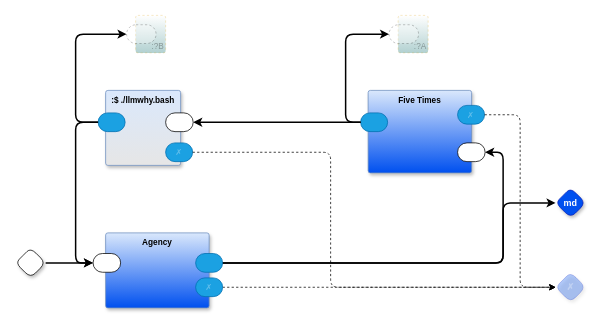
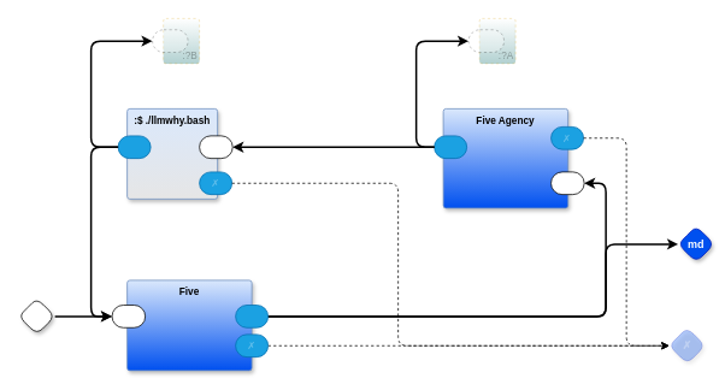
  <mxCell id="0" />
  <mxCell id="1" parent="0" />
  <mxCell id="2" style="edgeStyle=orthogonalEdgeStyle;rounded=1;orthogonalLoop=1;jettySize=auto;html=1;exitX=1;exitY=0.5;exitDx=0;exitDy=0;exitPerimeter=0;strokeWidth=2;entryX=0;entryY=0.5;entryDx=0;entryDy=0;entryPerimeter=0;curved=0;" parent="1" source="3" target="28" edge="1"><mxGeometry relative="1" as="geometry" /></mxCell>
  <mxCell id="3" value="" style="rhombus;whiteSpace=wrap;html=1;rounded=1;fontStyle=1;glass=0;sketch=0;fontSize=12;points=[[0,0.5,0,0,0],[0.5,0,0,0,0],[0.5,1,0,0,0],[1,0.5,0,0,0]];shadow=1;fontFamily=Helvetica;fontColor=default;" parent="1" vertex="1"><mxGeometry x="20" y="330" width="40" height="40" as="geometry" /></mxCell>
- <mxCell id="4" value="md" style="rhombus;whiteSpace=wrap;html=1;rounded=1;fontStyle=1;glass=0;sketch=0;fontSize=12;points=[[0,0.5,0,0,0],[0.5,0,0,0,0],[0.5,1,0,0,0],[1,0.5,0,0,0]];shadow=1;fillColor=#0050ef;fontColor=#ffffff;strokeColor=#001DBC;fontFamily=Helvetica;" parent="1" vertex="1"><mxGeometry x="740" y="250" width="40" height="40" as="geometry" /></mxCell>
+ <mxCell id="4" value="md" style="rhombus;whiteSpace=wrap;html=1;rounded=1;fontStyle=1;glass=0;sketch=0;fontSize=12;points=[[0,0.5,0,0,0],[0.5,0,0,0,0],[0.5,1,0,0,0],[1,0.5,0,0,0]];shadow=1;fillColor=#0050ef;fontColor=#ffffff;strokeColor=#001DBC;fontFamily=Helvetica;" parent="1" vertex="1"><mxGeometry x="750" y="250" width="40" height="40" as="geometry" /></mxCell>
  <mxCell id="5" style="edgeStyle=orthogonalEdgeStyle;rounded=1;orthogonalLoop=1;jettySize=auto;html=1;exitX=1;exitY=0.5;exitDx=0;exitDy=0;exitPerimeter=0;entryX=0;entryY=0.5;entryDx=0;entryDy=0;entryPerimeter=0;strokeWidth=2;curved=0;" parent="1" source="29" target="4" edge="1"><mxGeometry relative="1" as="geometry"><Array as="points"><mxPoint x="670" y="350" /><mxPoint x="670" y="270" /></Array></mxGeometry></mxCell>
  <mxCell id="6" value="✗" style="rhombus;whiteSpace=wrap;html=1;rounded=1;fillColor=#0050ef;fontColor=#ffffff;strokeColor=#001DBC;fontStyle=1;glass=0;sketch=0;fontSize=12;points=[[0,0.5,0,0,0],[0.5,0,0,0,0],[0.5,1,0,0,0],[1,0.5,0,0,0]];shadow=1;opacity=30;textOpacity=30;" parent="1" vertex="1"><mxGeometry x="740" y="362.5" width="40" height="40" as="geometry" /></mxCell>
- <mxCell id="7" value="Five Times" style="rounded=1;whiteSpace=wrap;html=1;container=1;recursiveResize=0;verticalAlign=top;arcSize=6;fontStyle=1;autosize=0;points=[];absoluteArcSize=1;shadow=1;strokeColor=#6c8ebf;fillColor=#dae8fc;fontFamily=Helvetica;fontSize=11;gradientColor=#0050EF;fontColor=default;" parent="1" vertex="1"><mxGeometry x="490" y="120" width="138" height="110" as="geometry"><mxRectangle x="-98" y="-1230" width="99" height="26" as="alternateBounds" /></mxGeometry></mxCell>
+ <mxCell id="7" value="Five Agency" style="rounded=1;whiteSpace=wrap;html=1;container=1;recursiveResize=0;verticalAlign=top;arcSize=6;fontStyle=1;autosize=0;points=[];absoluteArcSize=1;shadow=1;strokeColor=#6c8ebf;fillColor=#dae8fc;fontFamily=Helvetica;fontSize=11;gradientColor=#0050EF;fontColor=default;" parent="1" vertex="1"><mxGeometry x="490" y="120" width="138" height="110" as="geometry"><mxRectangle x="-98" y="-1230" width="99" height="26" as="alternateBounds" /></mxGeometry></mxCell>
  <mxCell id="8" value="" style="rounded=1;whiteSpace=wrap;html=1;sketch=0;points=[[0,0.5,0,0,0],[1,0.5,0,0,0]];fillColor=#1ba1e2;fontColor=#ffffff;strokeColor=#006EAF;arcSize=50;fontFamily=Helvetica;fontSize=11;" parent="7" vertex="1"><mxGeometry x="-10" y="30" width="36" height="25" as="geometry" /></mxCell>
  <mxCell id="9" value="" style="rounded=1;whiteSpace=wrap;html=1;sketch=0;points=[[0,0.5,0,0,0],[1,0.5,0,0,0]];arcSize=50;fontFamily=Helvetica;fontSize=11;fontColor=default;" parent="7" vertex="1"><mxGeometry x="119.25" y="70" width="36.75" height="25" as="geometry" /></mxCell>
  <mxCell id="10" value="✗" style="rounded=1;whiteSpace=wrap;html=1;sketch=0;points=[[0,0.5,0,0,0],[1,0.5,0,0,0]];fillColor=#1ba1e2;fontColor=#ffffff;strokeColor=#006EAF;arcSize=50;fontFamily=Helvetica;fontSize=11;textOpacity=30;" parent="7" vertex="1"><mxGeometry x="119.25" y="20" width="36" height="25" as="geometry" /></mxCell>
  <mxCell id="11" style="edgeStyle=orthogonalEdgeStyle;shape=connector;curved=0;rounded=1;orthogonalLoop=1;jettySize=auto;html=1;exitX=1;exitY=0.5;exitDx=0;exitDy=0;exitPerimeter=0;entryX=0;entryY=0.5;entryDx=0;entryDy=0;entryPerimeter=0;strokeColor=default;strokeWidth=1;align=center;verticalAlign=middle;fontFamily=Helvetica;fontSize=11;fontColor=default;labelBackgroundColor=default;endArrow=classic;dashed=1;" parent="1" source="10" target="6" edge="1"><mxGeometry relative="1" as="geometry" /></mxCell>
  <mxCell id="12" style="edgeStyle=orthogonalEdgeStyle;shape=connector;curved=0;rounded=1;orthogonalLoop=1;jettySize=auto;html=1;exitX=1;exitY=0.5;exitDx=0;exitDy=0;exitPerimeter=0;entryX=1;entryY=0.5;entryDx=0;entryDy=0;entryPerimeter=0;strokeColor=default;strokeWidth=2;align=center;verticalAlign=middle;fontFamily=Helvetica;fontSize=11;fontColor=default;labelBackgroundColor=default;endArrow=classic;" parent="1" source="29" target="9" edge="1"><mxGeometry relative="1" as="geometry"><Array as="points"><mxPoint x="292" y="350" /><mxPoint x="670" y="350" /><mxPoint x="670" y="203" /></Array></mxGeometry></mxCell>
  <mxCell id="13" style="edgeStyle=orthogonalEdgeStyle;shape=connector;curved=0;rounded=1;orthogonalLoop=1;jettySize=auto;html=1;exitX=0;exitY=0.5;exitDx=0;exitDy=0;exitPerimeter=0;entryX=0;entryY=0.5;entryDx=0;entryDy=0;entryPerimeter=0;strokeColor=default;strokeWidth=2;align=center;verticalAlign=middle;fontFamily=Helvetica;fontSize=11;fontColor=default;labelBackgroundColor=default;endArrow=classic;" parent="1" source="20" target="28" edge="1"><mxGeometry relative="1" as="geometry"><Array as="points"><mxPoint x="100" y="163" /><mxPoint x="100" y="350" /></Array></mxGeometry></mxCell>
  <mxCell id="14" style="edgeStyle=orthogonalEdgeStyle;shape=connector;curved=0;rounded=1;orthogonalLoop=1;jettySize=auto;html=1;exitX=0;exitY=0.5;exitDx=0;exitDy=0;exitPerimeter=0;entryX=0;entryY=0.5;entryDx=0;entryDy=0;entryPerimeter=0;strokeColor=default;strokeWidth=2;align=center;verticalAlign=middle;fontFamily=Helvetica;fontSize=11;fontColor=default;labelBackgroundColor=default;endArrow=classic;" parent="1" source="8" target="16" edge="1"><mxGeometry relative="1" as="geometry"><mxPoint x="448" y="55" as="targetPoint" /></mxGeometry></mxCell>
  <mxCell id="15" value=":?A" style="rounded=1;whiteSpace=wrap;html=1;sketch=0;container=1;recursiveResize=0;verticalAlign=bottom;arcSize=6;fontStyle=0;autosize=0;points=[];absoluteArcSize=1;shadow=0;strokeColor=#d79b00;fillColor=#FFFFFF;fontFamily=Helvetica;fontSize=11;dashed=1;opacity=30;align=right;textOpacity=30;gradientColor=#006666;fontColor=default;" vertex="1" parent="1"><mxGeometry x="530" y="20" width="40" height="50" as="geometry"><mxRectangle x="-98" y="-1230" width="99" height="26" as="alternateBounds" /></mxGeometry></mxCell>
  <mxCell id="16" value="" style="rounded=1;whiteSpace=wrap;html=1;sketch=0;points=[[0,0.5,0,0,0],[1,0.5,0,0,0]];arcSize=50;fontFamily=Helvetica;fontSize=11;fontColor=default;dashed=1;textOpacity=50;opacity=30;fontStyle=0" vertex="1" parent="15"><mxGeometry x="-12" y="12.5" width="39.25" height="25" as="geometry" /></mxCell>
  <mxCell id="17" value=":$ ./llmwhy.bash" style="rounded=1;whiteSpace=wrap;html=1;container=1;recursiveResize=0;verticalAlign=top;arcSize=6;fontStyle=1;autosize=0;points=[];absoluteArcSize=1;shadow=1;strokeColor=#6c8ebf;fillColor=#dae8fc;fontFamily=Helvetica;fontSize=11;gradientColor=#E6E6E6;fontColor=default;labelBackgroundColor=none;" vertex="1" parent="1"><mxGeometry x="140" y="120" width="100" height="100" as="geometry"><mxRectangle x="-98" y="-1230" width="99" height="26" as="alternateBounds" /></mxGeometry></mxCell>
  <mxCell id="18" value="✗" style="rounded=1;whiteSpace=wrap;html=1;sketch=0;points=[[0,0.5,0,0,0],[1,0.5,0,0,0]];fillColor=#1ba1e2;fontColor=#ffffff;strokeColor=#006EAF;arcSize=50;fontFamily=Helvetica;fontSize=11;textOpacity=30;labelBackgroundColor=none;" vertex="1" parent="17"><mxGeometry x="80" y="70" width="36" height="25" as="geometry" /></mxCell>
  <mxCell id="19" value="" style="rounded=1;whiteSpace=wrap;html=1;sketch=0;points=[[0,0.5,0,0,0],[1,0.5,0,0,0]];arcSize=50;fontFamily=Helvetica;fontSize=11;fontColor=default;labelBackgroundColor=none;" vertex="1" parent="17"><mxGeometry x="80" y="30" width="36.75" height="25" as="geometry" /></mxCell>
  <mxCell id="20" value="" style="rounded=1;whiteSpace=wrap;html=1;sketch=0;points=[[0,0.5,0,0,0],[1,0.5,0,0,0]];fillColor=#1ba1e2;fontColor=#ffffff;strokeColor=#006EAF;arcSize=50;fontFamily=Helvetica;fontSize=11;labelBackgroundColor=none;" vertex="1" parent="17"><mxGeometry x="-10" y="30" width="36" height="25" as="geometry" /></mxCell>
  <mxCell id="21" style="edgeStyle=orthogonalEdgeStyle;rounded=1;orthogonalLoop=1;jettySize=auto;html=1;exitX=0;exitY=0.5;exitDx=0;exitDy=0;exitPerimeter=0;entryX=1;entryY=0.5;entryDx=0;entryDy=0;entryPerimeter=0;curved=0;strokeWidth=2;" edge="1" parent="1" source="8" target="19"><mxGeometry relative="1" as="geometry" /></mxCell>
  <mxCell id="22" style="edgeStyle=orthogonalEdgeStyle;shape=connector;curved=0;rounded=1;orthogonalLoop=1;jettySize=auto;html=1;exitX=1;exitY=0.5;exitDx=0;exitDy=0;exitPerimeter=0;entryX=0;entryY=0.5;entryDx=0;entryDy=0;entryPerimeter=0;strokeColor=default;strokeWidth=1;align=center;verticalAlign=middle;fontFamily=Helvetica;fontSize=11;fontColor=default;labelBackgroundColor=default;endArrow=classic;dashed=1;" edge="1" parent="1" source="18" target="6"><mxGeometry relative="1" as="geometry"><Array as="points"><mxPoint x="440" y="203" /><mxPoint x="440" y="383" /></Array></mxGeometry></mxCell>
  <mxCell id="23" style="edgeStyle=orthogonalEdgeStyle;shape=connector;curved=0;rounded=1;orthogonalLoop=1;jettySize=auto;html=1;exitX=1;exitY=0.5;exitDx=0;exitDy=0;exitPerimeter=0;strokeColor=default;strokeWidth=1;align=center;verticalAlign=middle;fontFamily=Helvetica;fontSize=11;fontColor=default;labelBackgroundColor=default;endArrow=classic;dashed=1;" edge="1" parent="1" source="30" target="6"><mxGeometry relative="1" as="geometry" /></mxCell>
  <mxCell id="24" value=":?B" style="rounded=1;whiteSpace=wrap;html=1;sketch=0;container=1;recursiveResize=0;verticalAlign=bottom;arcSize=6;fontStyle=0;autosize=0;points=[];absoluteArcSize=1;shadow=0;strokeColor=#d79b00;fillColor=#FFFFFF;fontFamily=Helvetica;fontSize=11;dashed=1;opacity=30;align=right;textOpacity=30;gradientColor=#006666;fontColor=default;" vertex="1" parent="1"><mxGeometry x="180" y="20" width="40" height="50" as="geometry"><mxRectangle x="-98" y="-1230" width="99" height="26" as="alternateBounds" /></mxGeometry></mxCell>
  <mxCell id="25" value="" style="rounded=1;whiteSpace=wrap;html=1;sketch=0;points=[[0,0.5,0,0,0],[1,0.5,0,0,0]];arcSize=50;fontFamily=Helvetica;fontSize=11;fontColor=default;dashed=1;textOpacity=50;opacity=30;fontStyle=0" vertex="1" parent="24"><mxGeometry x="-12" y="12.5" width="39.25" height="25" as="geometry" /></mxCell>
  <mxCell id="26" style="edgeStyle=orthogonalEdgeStyle;shape=connector;curved=0;rounded=1;orthogonalLoop=1;jettySize=auto;html=1;exitX=0;exitY=0.5;exitDx=0;exitDy=0;exitPerimeter=0;entryX=0;entryY=0.5;entryDx=0;entryDy=0;entryPerimeter=0;strokeColor=default;strokeWidth=2;align=center;verticalAlign=middle;fontFamily=Helvetica;fontSize=11;fontColor=default;labelBackgroundColor=default;endArrow=classic;" edge="1" parent="1" source="20" target="25"><mxGeometry relative="1" as="geometry"><Array as="points"><mxPoint x="100" y="163" /><mxPoint x="100" y="45" /></Array></mxGeometry></mxCell>
- <mxCell id="27" value="Agency" style="rounded=1;whiteSpace=wrap;html=1;container=1;recursiveResize=0;verticalAlign=top;arcSize=6;fontStyle=1;autosize=0;points=[];absoluteArcSize=1;shadow=1;strokeColor=#6c8ebf;fillColor=#dae8fc;fontFamily=Helvetica;fontSize=11;gradientColor=#0050EF;fontColor=default;labelBackgroundColor=none;" vertex="1" parent="1"><mxGeometry x="140" y="310" width="138" height="100" as="geometry"><mxRectangle x="-98" y="-1230" width="99" height="26" as="alternateBounds" /></mxGeometry></mxCell>
+ <mxCell id="27" value="Five" style="rounded=1;whiteSpace=wrap;html=1;container=1;recursiveResize=0;verticalAlign=top;arcSize=6;fontStyle=1;autosize=0;points=[];absoluteArcSize=1;shadow=1;strokeColor=#6c8ebf;fillColor=#dae8fc;fontFamily=Helvetica;fontSize=11;gradientColor=#0050EF;fontColor=default;labelBackgroundColor=none;" vertex="1" parent="1"><mxGeometry x="140" y="310" width="138" height="100" as="geometry"><mxRectangle x="-98" y="-1230" width="99" height="26" as="alternateBounds" /></mxGeometry></mxCell>
  <mxCell id="28" value="" style="rounded=1;whiteSpace=wrap;html=1;sketch=0;points=[[0,0.5,0,0,0],[1,0.5,0,0,0]];arcSize=50;fontFamily=Helvetica;fontSize=11;fontColor=default;labelBackgroundColor=none;" vertex="1" parent="27"><mxGeometry x="-16.75" y="27.5" width="36.75" height="25" as="geometry" /></mxCell>
  <mxCell id="29" value="" style="rounded=1;whiteSpace=wrap;html=1;sketch=0;points=[[0,0.5,0,0,0],[1,0.5,0,0,0]];fillColor=#1ba1e2;fontColor=#ffffff;strokeColor=#006EAF;arcSize=50;fontFamily=Helvetica;fontSize=11;labelBackgroundColor=none;" vertex="1" parent="27"><mxGeometry x="120" y="27.5" width="36" height="25" as="geometry" /></mxCell>
  <mxCell id="30" value="✗" style="rounded=1;whiteSpace=wrap;html=1;sketch=0;points=[[0,0.5,0,0,0],[1,0.5,0,0,0]];fillColor=#1ba1e2;fontColor=#ffffff;strokeColor=#006EAF;arcSize=50;fontFamily=Helvetica;fontSize=11;textOpacity=30;labelBackgroundColor=none;" vertex="1" parent="27"><mxGeometry x="120" y="60" width="36" height="25" as="geometry" /></mxCell>
